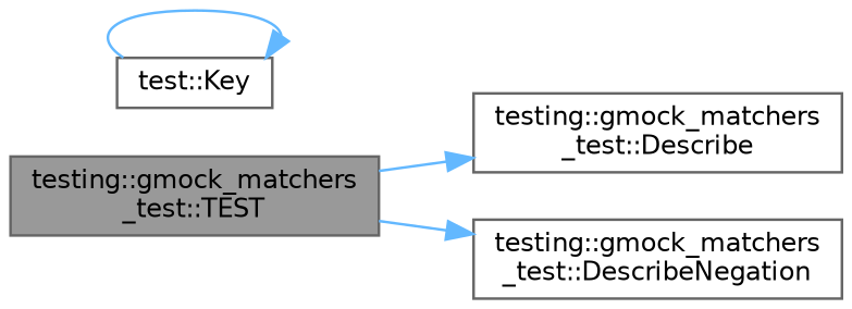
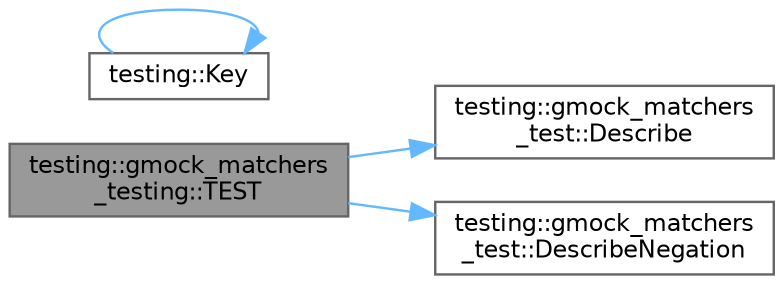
  digraph {
    rankdir=LR
    node [color=grey40 fillcolor=white fontname=Helvetica fontsize=10 shape=box style=filled]
    edge [color=steelblue1 fontname=Helvetica fontsize=10 labelfontname=Helvetica labelfontsize=10 style=solid]
-   n1 [color=gray40 fillcolor=grey60 fontcolor=black height=0.2 label="testing::gmock_matchers\l_test::TEST" width=0.4]
+   n1 [color=gray40 fillcolor=grey60 fontcolor=black height=0.2 label="testing::gmock_matchers\l_testing::TEST" width=0.4]
    n2 [height=0.2 label="testing::gmock_matchers\l_test::Describe" width=0.4]
    n3 [height=0.2 label="testing::gmock_matchers\l_test::DescribeNegation" width=0.4]
-   n4 [height=0.2 label="test::Key" width=0.4]
+   n4 [height=0.2 label="testing::Key" width=0.4]
    n1 -> n2
    n1 -> n3
    n4 -> n4
  }
